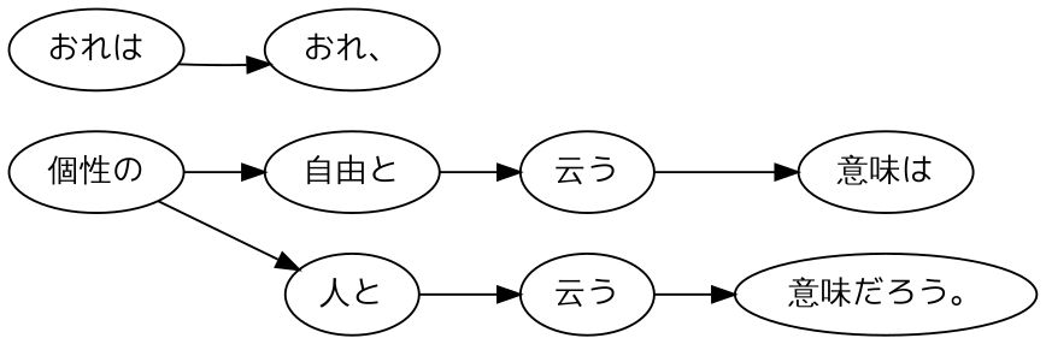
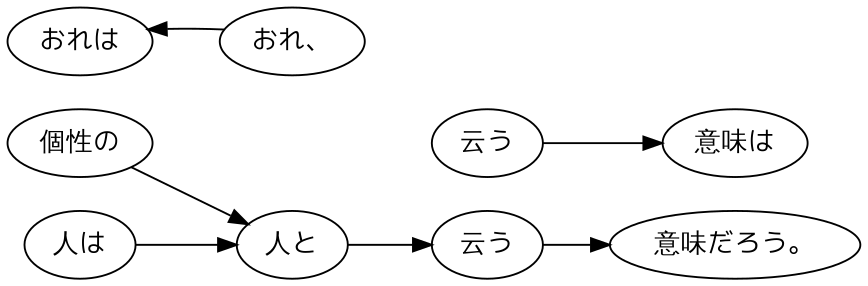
  digraph {
    fontname="Liberation Mono"
    rankdir=LR
    node [fontname="Liberation Mono"]
    edge [fontname="Liberation Mono"]
    n1 [label="個性の"]
-   n2 [label="自由と"]
    n3 [label="人と"]
    n4 [label="云う"]
    n5 [label="意味は"]
    n6 [label="意味だろう。"]
    n7 [label="おれは"]
    n8 [label="おれ、"]
    n9 [label="云う"]
-   n1 -> n2
+   n10 [label="人は"]
    n1 -> n3
-   n2 -> n4
    n3 -> n9
    n4 -> n5
-   n7 -> n8
+   n8 -> n7
    n9 -> n6
+   n10 -> n3
  }
